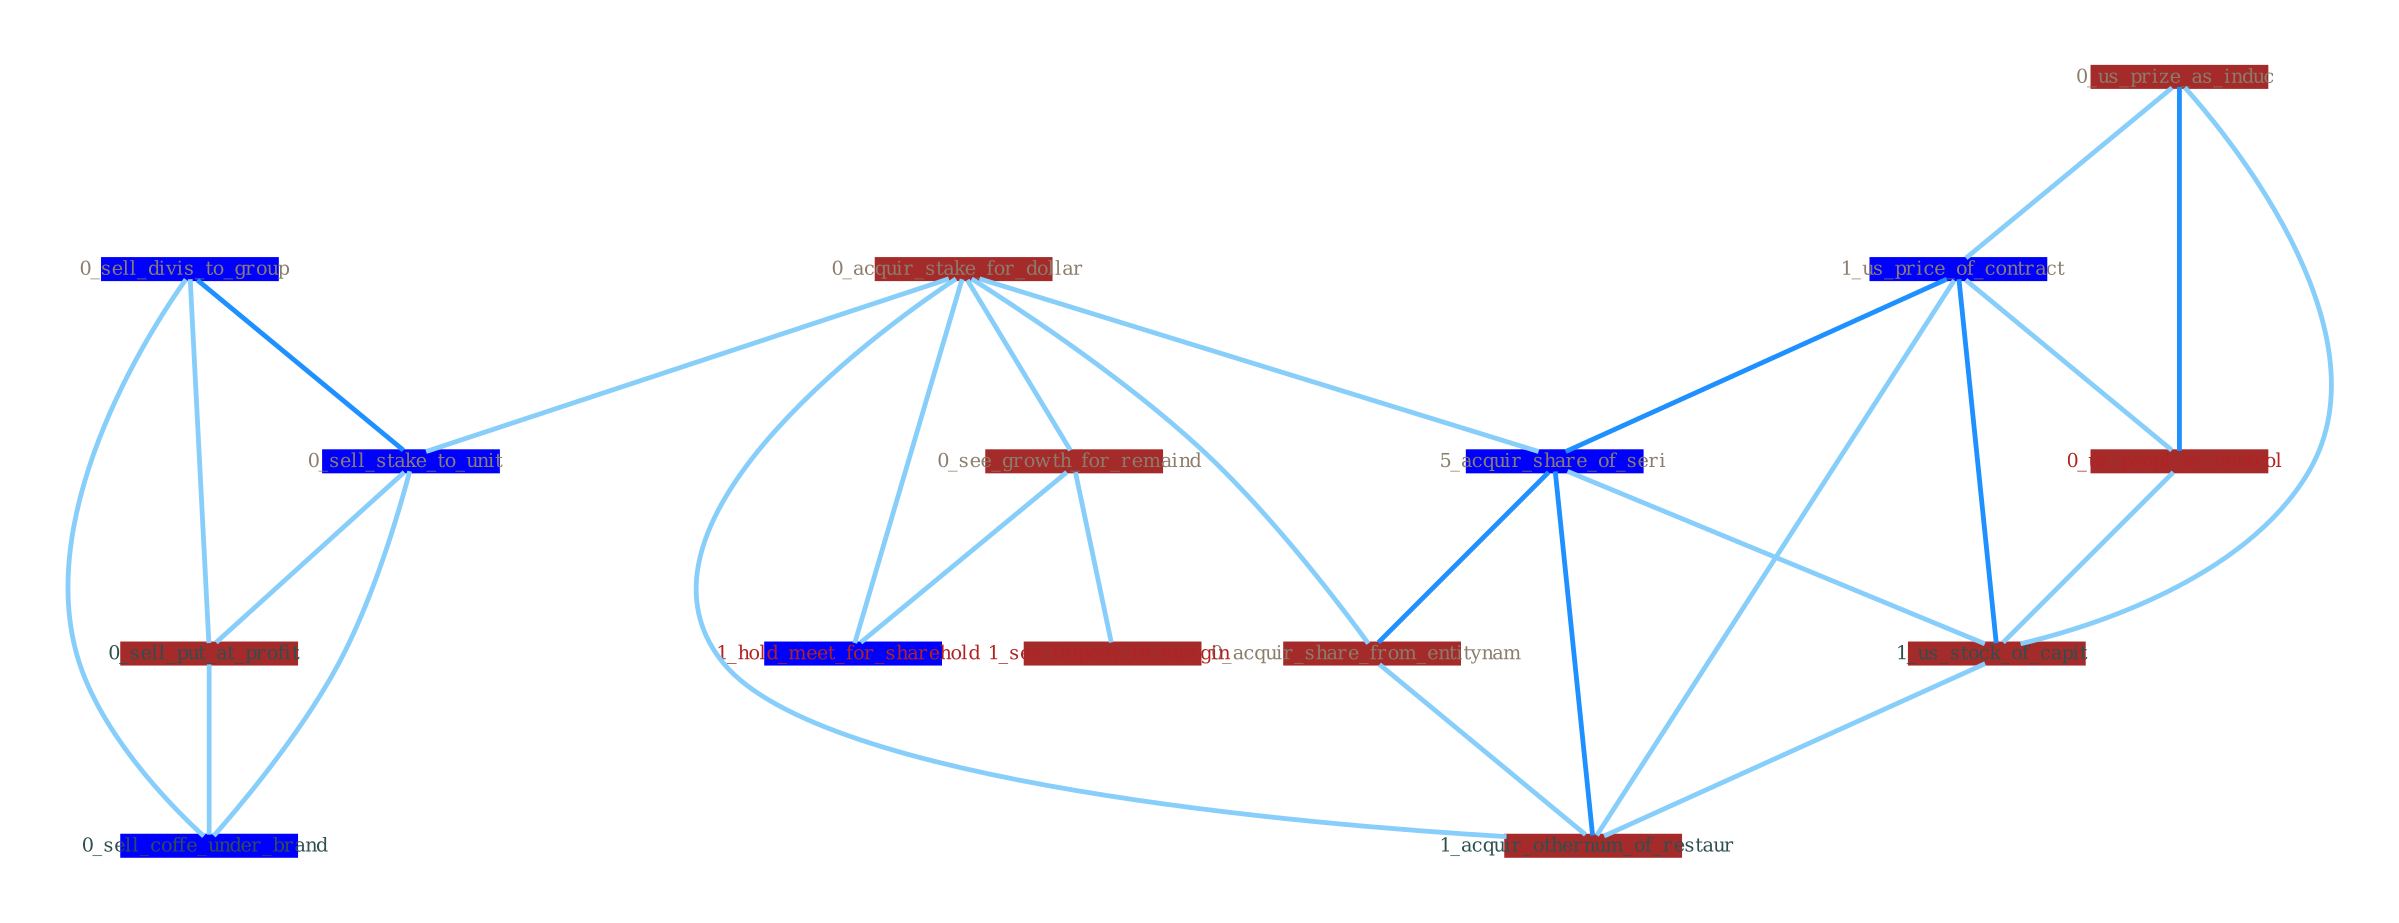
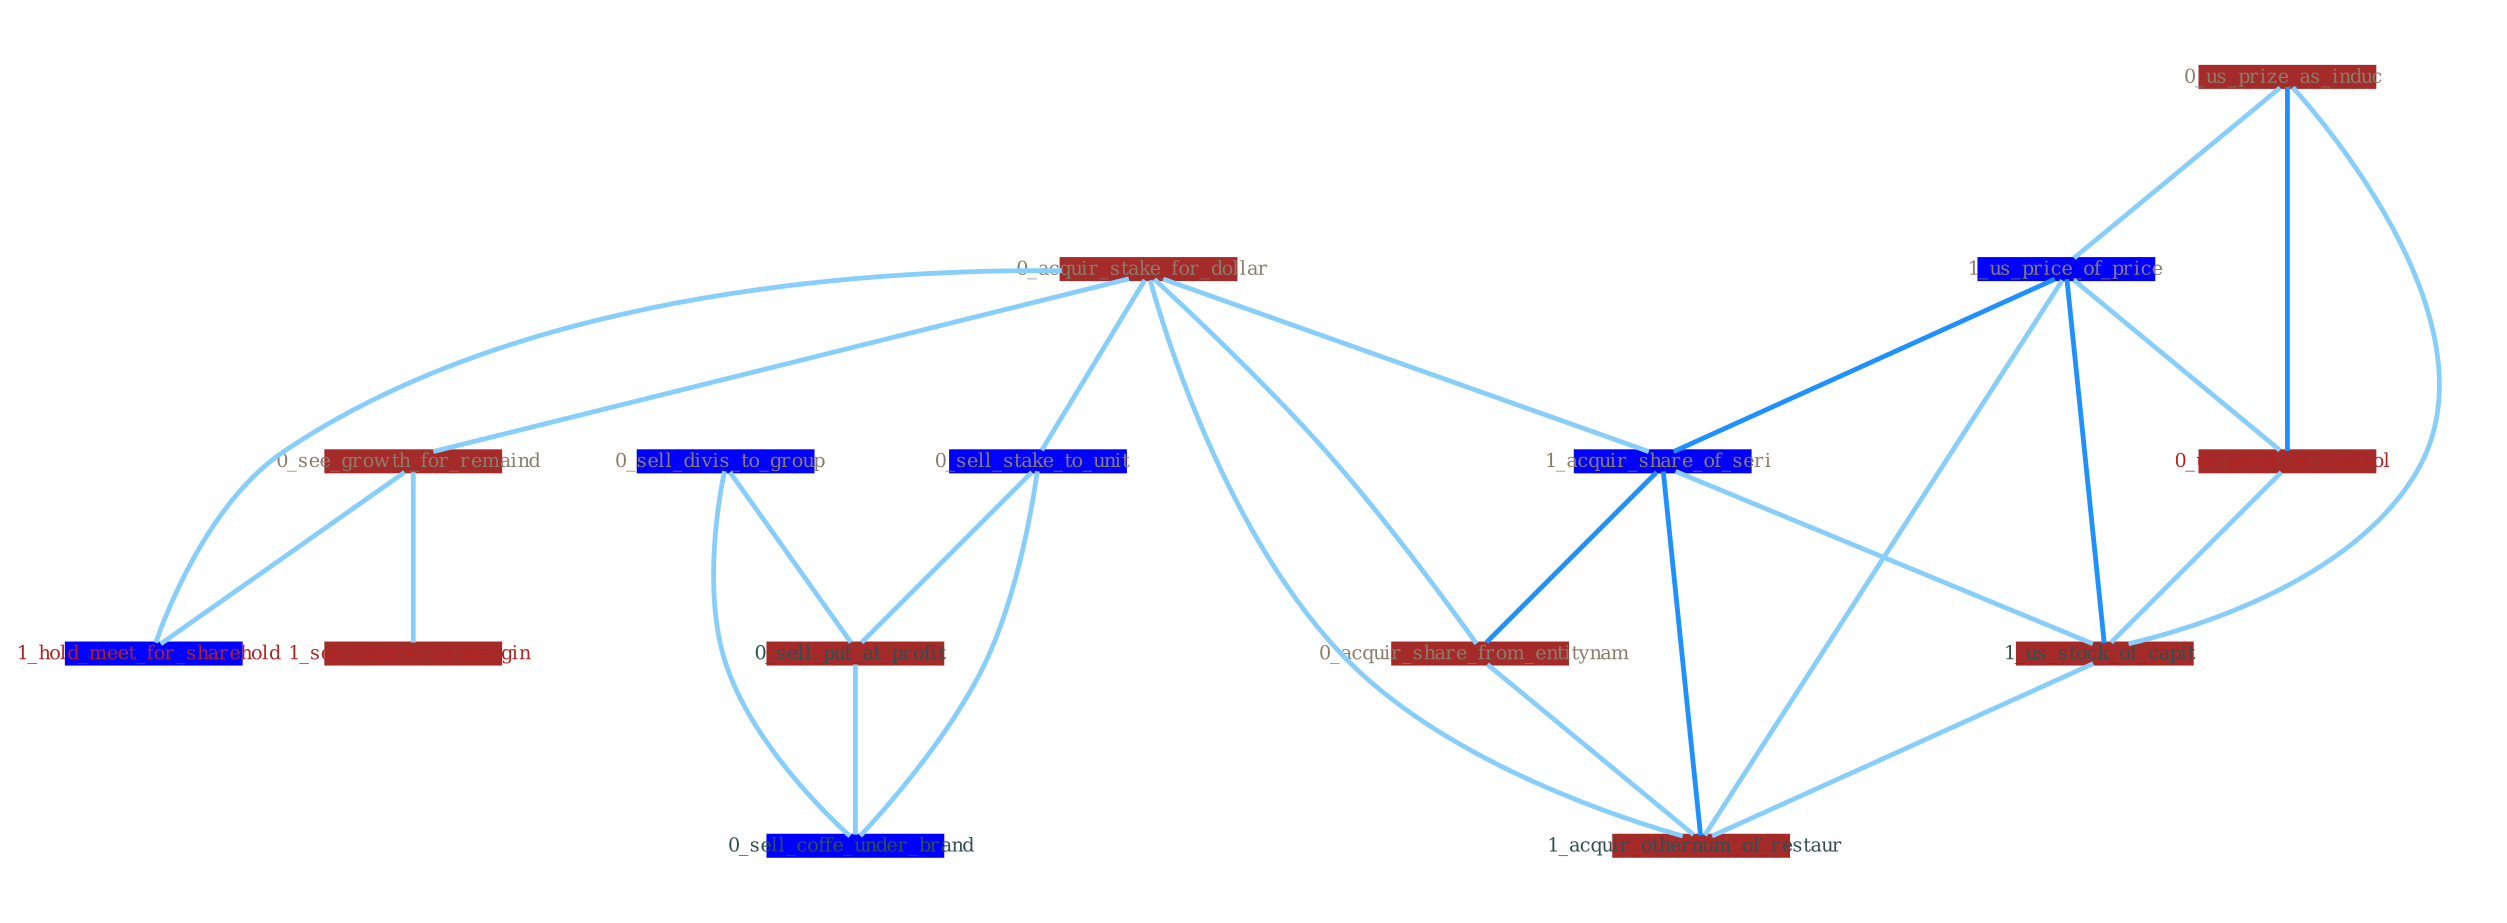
  graph {
    node [color=brown fixedsize=true fontcolor="#8b7d6b" fontsize=4 shape=polygon style=filled]
    edge [color="#87cefa" w=1]
    "0_sell_divis_to_group " [color=blue height=.06 width=.5]
    "0_acquir_stake_for_dollar " [height=.06 width=.5]
    "0_sell_stake_to_unit " [color=blue height=.06 width=.5]
    "0_us_prize_as_induc " [height=.06 width=.5]
-   "1_us_price_of_contract " [color=blue height=.06 width=.5]
-   "1_acquir_share_of_seri " [color=blue height=.06 width=.5 label="5_acquir_share_of_seri"]
+   "1_us_price_of_contract " [color=blue height=.06 width=.5 label="1_us_price_of_price"]
+   "1_acquir_share_of_seri " [color=blue height=.06 width=.5]
    "0_see_growth_for_remaind " [height=.06 width=.5]
    "0_acquir_share_from_entitynam " [height=.06 width=.5]
    "0_us_peopl_as_control " [fontcolor="#b22222" height=.06 width=.5]
    "1_see_improv_in_margin " [fontcolor="#b22222" height=.06 width=.5]
    "1_hold_meet_for_sharehold " [color=blue fontcolor="#b22222" height=.06 width=.5]
    "0_sell_put_at_profit " [fontcolor="#2f4f4f" height=.06 width=.5]
    "0_sell_coffe_under_brand " [color=blue fontcolor="#2f4f4f" height=.06 width=.5]
    "1_acquir_othernum_of_restaur " [fontcolor="#2f4f4f" height=.06 width=.5]
    "1_us_stock_of_capit " [fontcolor="#2f4f4f" height=.06 width=.5]
    subgraph sub_1 {
      "0_sell_divis_to_group "
      "0_acquir_stake_for_dollar "
      "0_sell_stake_to_unit "
      "0_us_prize_as_induc "
      "1_us_price_of_contract "
      "1_acquir_share_of_seri "
      "0_see_growth_for_remaind "
      "0_acquir_share_from_entitynam "
    }
    subgraph sub_2 {
      "0_us_peopl_as_control "
      "1_see_improv_in_margin "
      "1_hold_meet_for_sharehold "
    }
-   "0_sell_divis_to_group " -- "0_sell_stake_to_unit " [color="#1e90ff" w=2]
    "0_sell_divis_to_group " -- "0_sell_put_at_profit "
    "0_sell_divis_to_group " -- "0_sell_coffe_under_brand "
    "0_acquir_stake_for_dollar " -- "0_sell_stake_to_unit "
    "0_acquir_stake_for_dollar " -- "1_acquir_share_of_seri "
    "0_acquir_stake_for_dollar " -- "0_see_growth_for_remaind "
    "0_acquir_stake_for_dollar " -- "0_acquir_share_from_entitynam "
    "0_acquir_stake_for_dollar " -- "1_hold_meet_for_sharehold "
    "0_acquir_stake_for_dollar " -- "1_acquir_othernum_of_restaur "
    "0_sell_stake_to_unit " -- "0_sell_put_at_profit "
    "0_sell_stake_to_unit " -- "0_sell_coffe_under_brand "
    "0_us_prize_as_induc " -- "1_us_price_of_contract "
    "0_us_prize_as_induc " -- "0_us_peopl_as_control " [color="#1e90ff" w=2]
    "0_us_prize_as_induc " -- "1_us_stock_of_capit "
    "1_us_price_of_contract " -- "1_acquir_share_of_seri " [color="#1e90ff"]
    "1_us_price_of_contract " -- "0_us_peopl_as_control "
    "1_us_price_of_contract " -- "1_acquir_othernum_of_restaur "
    "1_us_price_of_contract " -- "1_us_stock_of_capit " [color="#1e90ff" w=2]
    "1_acquir_share_of_seri " -- "0_acquir_share_from_entitynam " [color="#1e90ff" w=2]
    "1_acquir_share_of_seri " -- "1_acquir_othernum_of_restaur " [color="#1e90ff" w=2]
    "1_acquir_share_of_seri " -- "1_us_stock_of_capit "
    "0_see_growth_for_remaind " -- "1_see_improv_in_margin "
    "0_see_growth_for_remaind " -- "1_hold_meet_for_sharehold "
    "0_acquir_share_from_entitynam " -- "1_acquir_othernum_of_restaur "
    "0_us_peopl_as_control " -- "1_us_stock_of_capit "
    "0_sell_put_at_profit " -- "0_sell_coffe_under_brand "
    "1_us_stock_of_capit " -- "1_acquir_othernum_of_restaur "
  }
